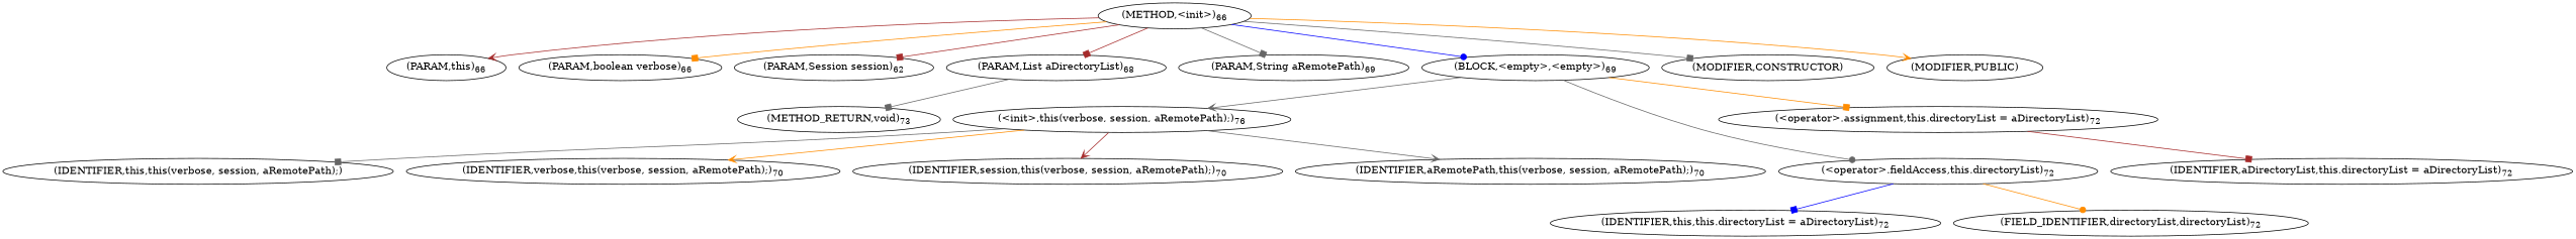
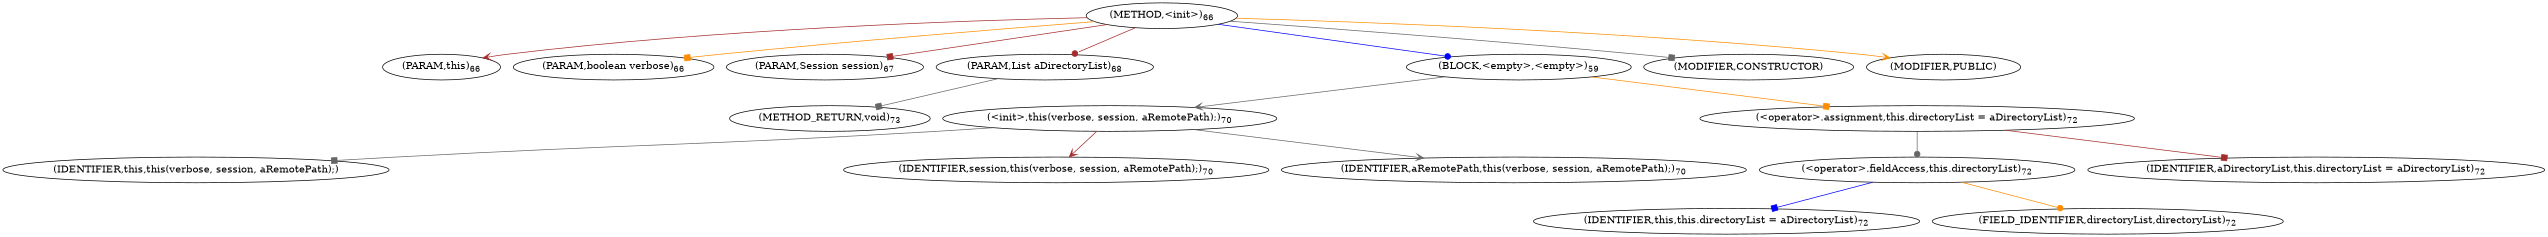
  digraph {
    edge [arrowhead=box color=gray40]
    n1 [label=<(METHOD,&lt;init&gt;)<SUB>66</SUB>>]
    n2 [label=<(PARAM,this)<SUB>66</SUB>>]
    n3 [label=<(PARAM,boolean verbose)<SUB>66</SUB>>]
-   n4 [label=<(PARAM,Session session)<SUB>62</SUB>>]
+   n4 [label=<(PARAM,Session session)<SUB>67</SUB>>]
    n5 [label=<(PARAM,List aDirectoryList)<SUB>68</SUB>>]
-   n6 [label=<(PARAM,String aRemotePath)<SUB>69</SUB>>]
-   n7 [label=<(BLOCK,&lt;empty&gt;,&lt;empty&gt;)<SUB>69</SUB>>]
+   n7 [label=<(BLOCK,&lt;empty&gt;,&lt;empty&gt;)<SUB>59</SUB>>]
    n8 [label=<(MODIFIER,CONSTRUCTOR)>]
    n9 [label=<(MODIFIER,PUBLIC)>]
    n10 [label=<(METHOD_RETURN,void)<SUB>73</SUB>>]
-   n11 [label=<(&lt;init&gt;,this(verbose, session, aRemotePath);)<SUB>76</SUB>>]
+   n11 [label=<(&lt;init&gt;,this(verbose, session, aRemotePath);)<SUB>70</SUB>>]
    n12 [label=<(&lt;operator&gt;.assignment,this.directoryList = aDirectoryList)<SUB>72</SUB>>]
    n13 [label=<(IDENTIFIER,this,this(verbose, session, aRemotePath);)>]
-   n14 [label=<(IDENTIFIER,verbose,this(verbose, session, aRemotePath);)<SUB>70</SUB>>]
    n15 [label=<(IDENTIFIER,session,this(verbose, session, aRemotePath);)<SUB>70</SUB>>]
    n16 [label=<(IDENTIFIER,aRemotePath,this(verbose, session, aRemotePath);)<SUB>70</SUB>>]
    n17 [label=<(&lt;operator&gt;.fieldAccess,this.directoryList)<SUB>72</SUB>>]
    n18 [label=<(IDENTIFIER,aDirectoryList,this.directoryList = aDirectoryList)<SUB>72</SUB>>]
    n19 [label=<(IDENTIFIER,this,this.directoryList = aDirectoryList)<SUB>72</SUB>>]
    n20 [label=<(FIELD_IDENTIFIER,directoryList,directoryList)<SUB>72</SUB>>]
    n1 -> n2 [arrowhead=vee color=brown]
    n1 -> n3 [color=darkorange]
    n1 -> n4 [color=brown]
-   n1 -> n5 [color=brown]
-   n1 -> n6
+   n1 -> n5 [arrowhead=dot color=brown]
    n1 -> n7 [arrowhead=dot color=blue]
    n1 -> n8
    n1 -> n9 [arrowhead=vee color=darkorange]
    n5 -> n10
    n7 -> n11 [arrowhead=vee]
    n7 -> n12 [color=darkorange]
    n11 -> n13
-   n11 -> n14 [arrowhead=vee color=darkorange]
    n11 -> n15 [arrowhead=vee color=brown]
    n11 -> n16 [arrowhead=vee]
-   n7 -> n17 [arrowhead=dot]
+   n12 -> n17 [arrowhead=dot]
    n12 -> n18 [color=brown]
    n17 -> n19 [color=blue]
    n17 -> n20 [arrowhead=dot color=darkorange]
  }
